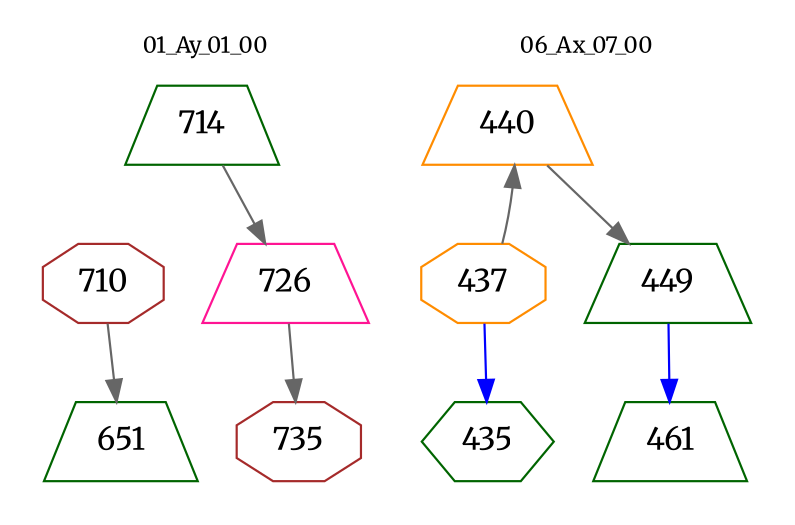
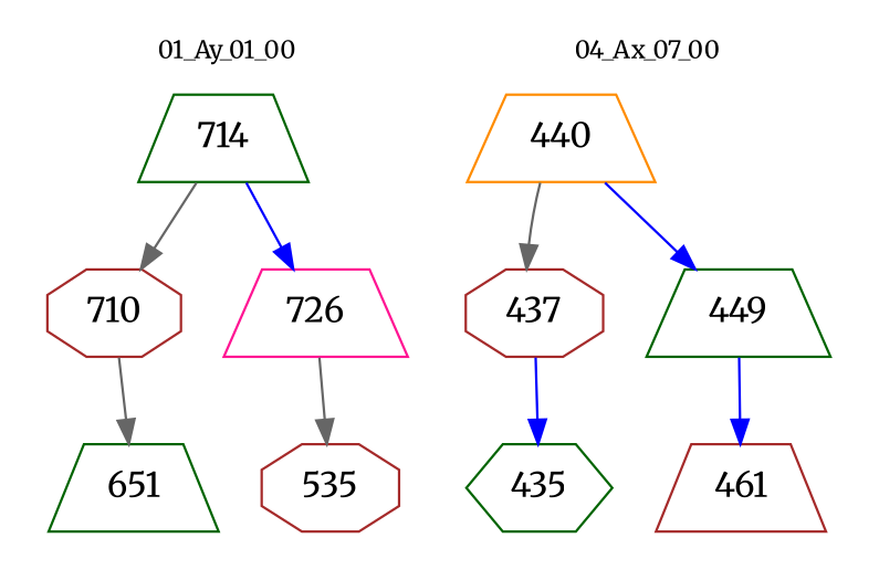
  digraph {
    fontname=Merriweather
    node [color=darkgreen fontname=Merriweather shape=trapezium]
    edge [color=gray40 fontname=Merriweather]
    n1 [label=714]
    n2 [color=brown label=710 shape=octagon]
    n3 [color=deeppink label=726]
    n4 [label=651]
-   n5 [color=brown label=735 shape=octagon]
+   n5 [color=brown label=535 shape=octagon]
    n6 [color=darkorange label=440]
-   n7 [color=darkorange label=437 shape=octagon]
+   n7 [color=brown label=437 shape=octagon]
    n8 [label=449]
    n9 [label=435 shape=hexagon]
-   n10 [label=461]
+   n10 [color=brown label=461]
    subgraph cluster_1 {
      color=white
      fontsize=10
      label="01_Ay_01_00"
      n1
      n2
      n3
      n4
      n5
    }
    subgraph cluster_2 {
      color=white
      fontsize=10
-     label="06_Ax_07_00"
+     label="04_Ax_07_00"
      n6
      n7
      n8
      n9
      n10
    }
-   n1 -> n3
+   n1 -> n2
+   n1 -> n3 [color=blue]
    n2 -> n4
    n3 -> n5
-   n7 -> n6
-   n6 -> n8
+   n6 -> n7
+   n6 -> n8 [color=blue]
    n7 -> n9 [color=blue]
    n8 -> n10 [color=blue]
  }
